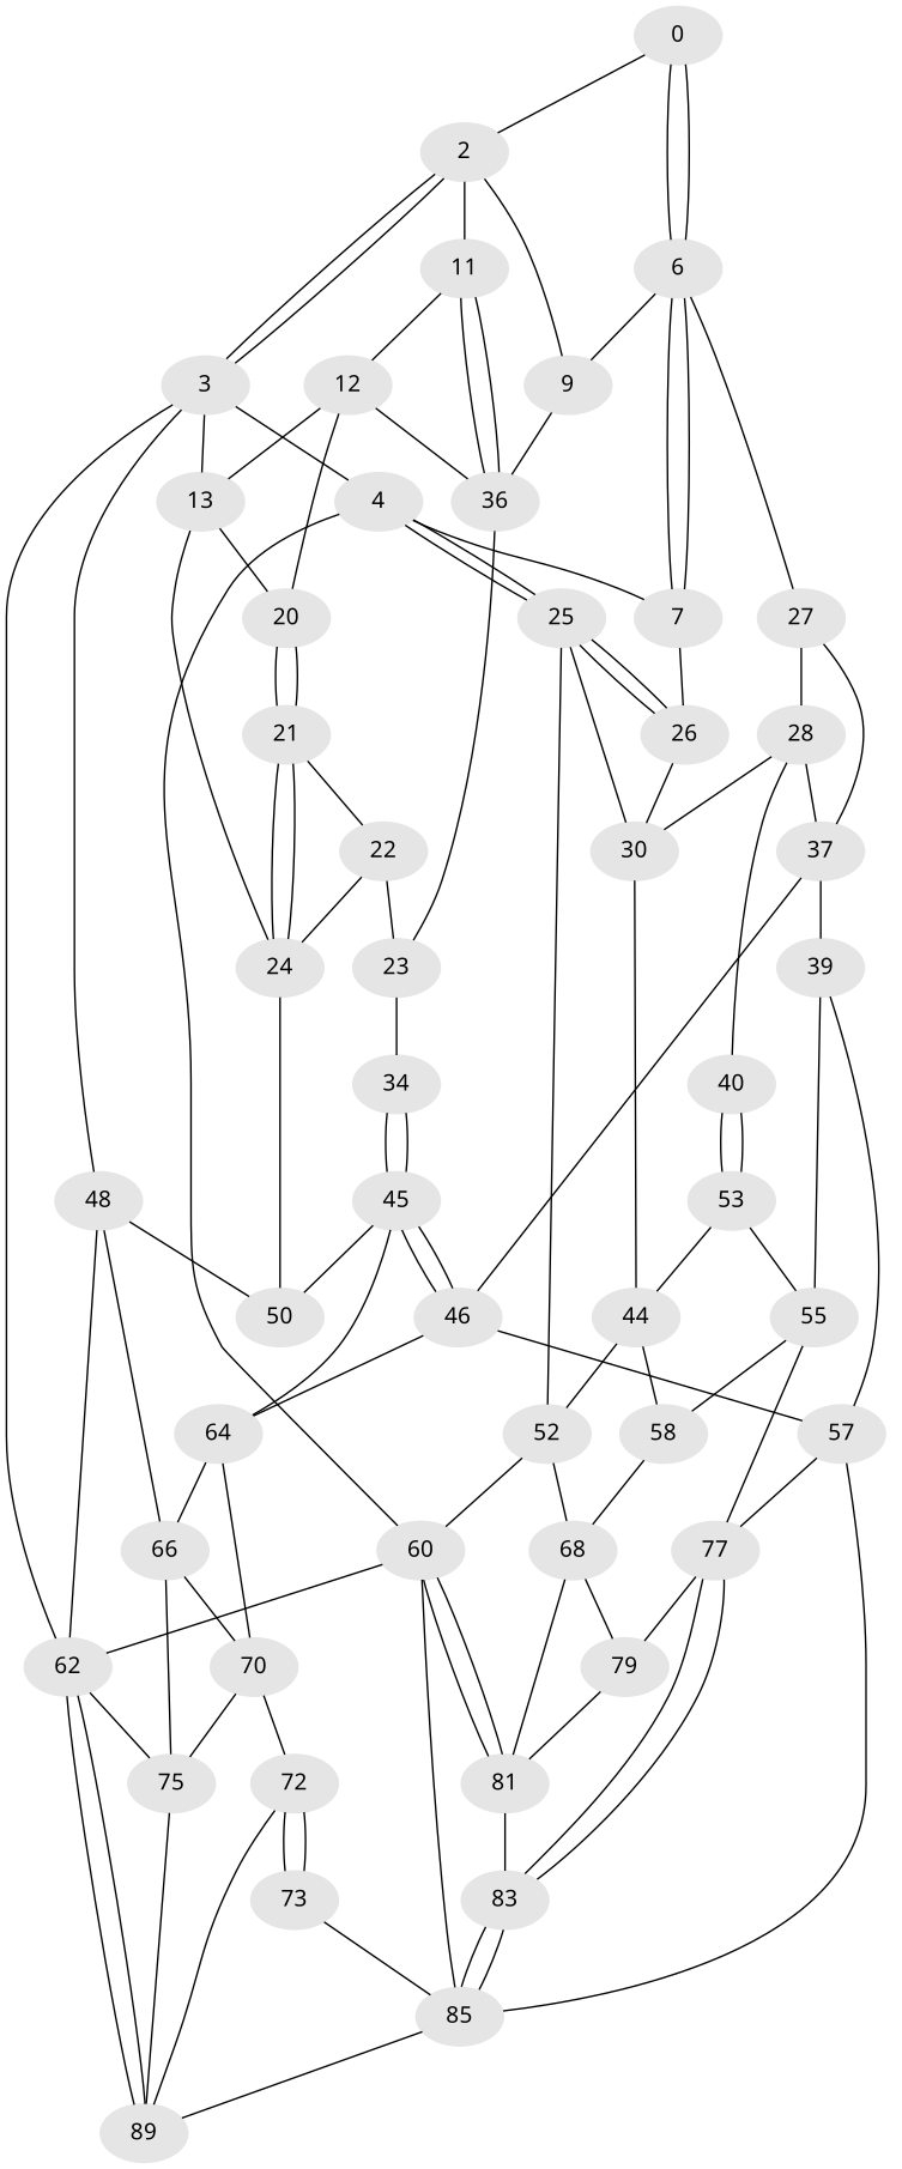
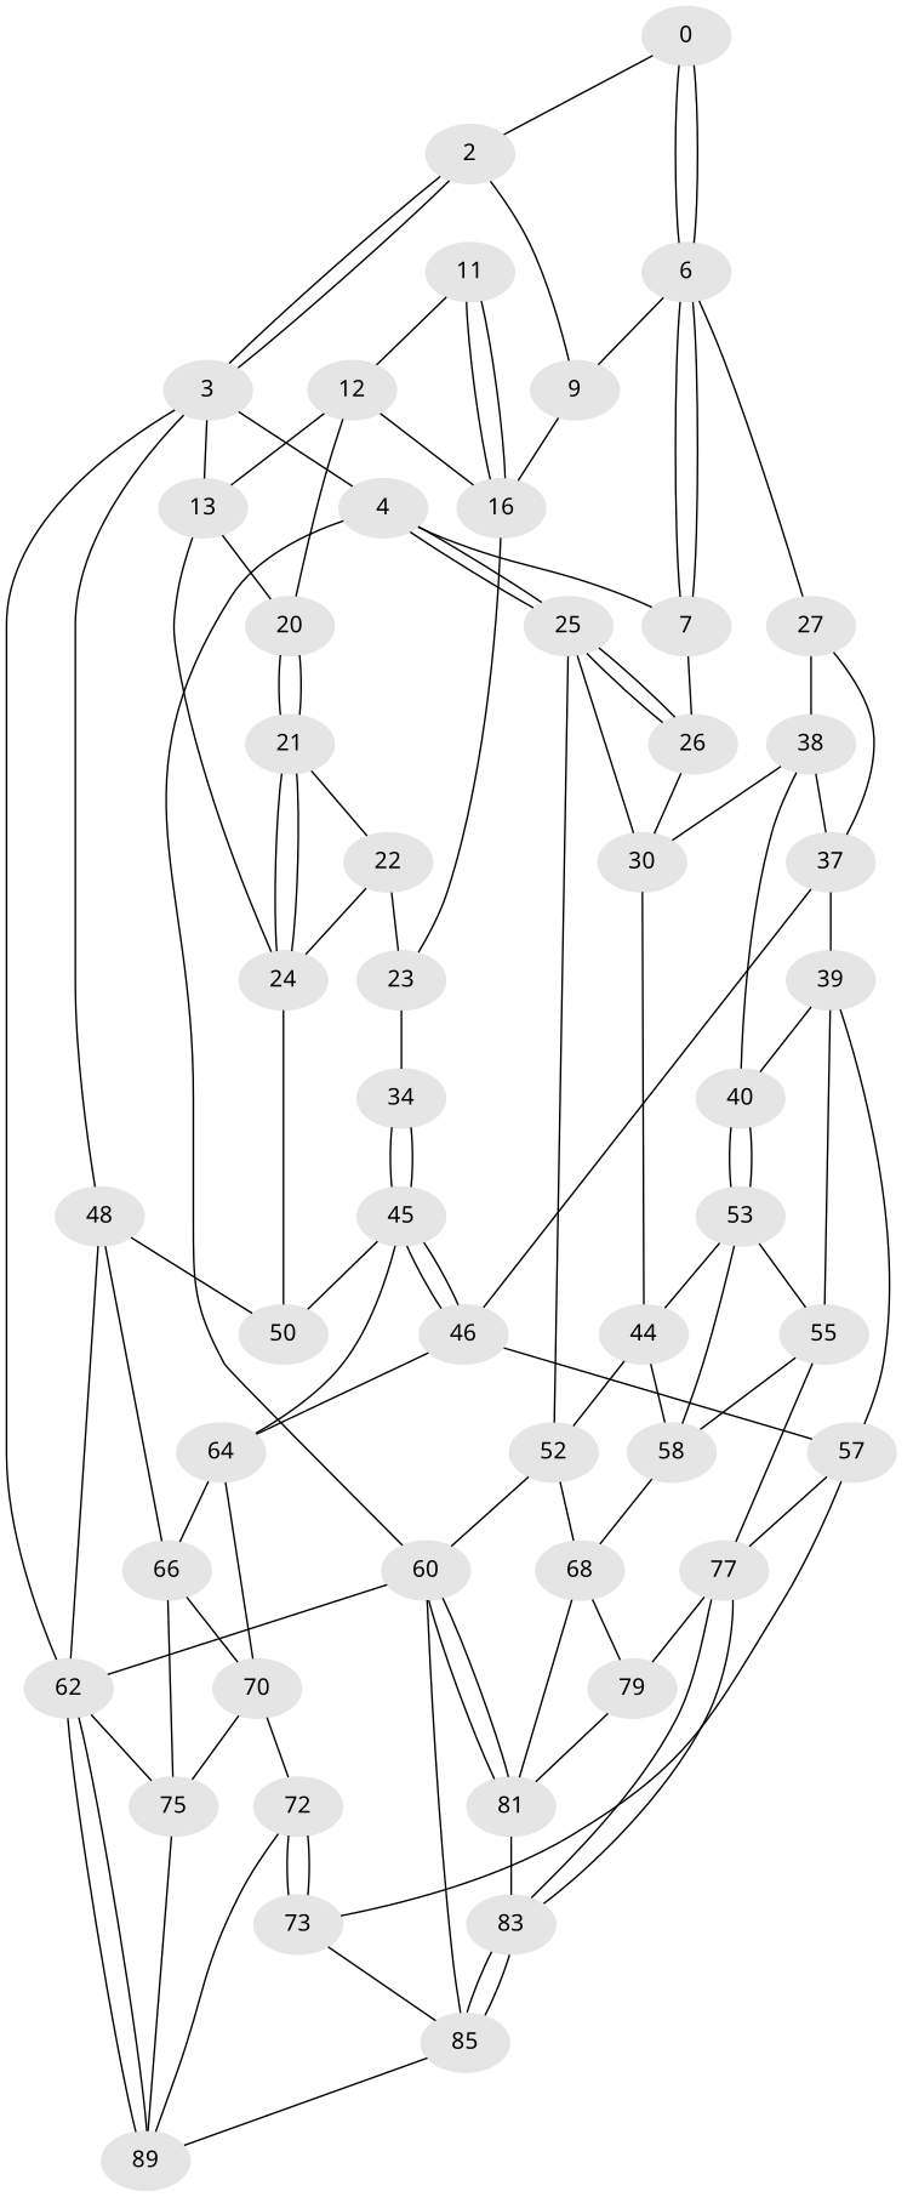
  graph {
    fontname="Noto Sans"
    node [color=gray90 fontname="Noto Sans" style=filled]
    edge [fontname="Noto Sans"]
    n1 [label=0]
    2 [super="+8"]
    6 [super="+10"]
    3 [super="+15"]
    9 [super="+18"]
    11
    7
    27 [super="+36"]
    4 [super="+5"]
    13 [super="+14"]
    48 [super="+49"]
    62 [super="+63"]
-   16 [super="+17" label=36]
+   16 [super="+17"]
    12 [super="+19"]
    25 [super="+42"]
    60 [super="+61"]
    20
    24 [super="+31"]
    50
    66 [super="+76"]
    75 [super="+88"]
    89 [super="+90"]
    26
    30 [super="+41"]
    52 [super="+59"]
    81 [super="+82"]
    85 [super="+87"]
-   28 [super="+29"]
+   28 [super="+29" label=38]
    37 [super="+38"]
    23 [super="+33"]
    21
    34
    22 [super="+32"]
    45 [super="+51"]
    44 [super="+53"]
    68 [super="+80"]
    40
    39 [super="+54"]
    46 [super="+47"]
    n40 [label=53 super="+56"]
    58 [super="+67"]
    64 [super="+65"]
    55 [super="+69"]
    57 [super="+74"]
    77 [super="+78"]
    73 [super="+84"]
    70 [super="+71"]
    79
    83
    72 [super="+86"]
    n1 -- 2
    n1 -- 6
    n1 -- 6
    2 -- 3
    2 -- 3
    2 -- 9
-   2 -- 11
    6 -- 9
    6 -- 7
    6 -- 7
    6 -- 27
    3 -- 4
    3 -- 13
    3 -- 48
    3 -- 62
    9 -- 16
    11 -- 16
    11 -- 16
    11 -- 12
    7 -- 26
    27 -- 28
    27 -- 37
    4 -- 7
    4 -- 25
    4 -- 25
    4 -- 60
    13 -- 20
    13 -- 24
    48 -- 62
    48 -- 50
    48 -- 66
    62 -- 75
    62 -- 89
    62 -- 89
    16 -- 23
    12 -- 13
    12 -- 16
    12 -- 20
    25 -- 26
    25 -- 26
    25 -- 30
    25 -- 52
    60 -- 62
    60 -- 81
    60 -- 81
    60 -- 85
    20 -- 21
    20 -- 21
    24 -- 50
    66 -- 75
    66 -- 70
    75 -- 89
    26 -- 30
    30 -- 44
    52 -- 60
    52 -- 68
    81 -- 83
    85 -- 89
    28 -- 30
    28 -- 37
    28 -- 40
    37 -- 39
    37 -- 46
    23 -- 34
    21 -- 24
    21 -- 24
    21 -- 22
    34 -- 45
    34 -- 45
    22 -- 24
    22 -- 23 [weight=2]
    45 -- 50
    45 -- 46
    45 -- 46
    45 -- 64
    44 -- 52
    44 -- 58
    68 -- 81
    68 -- 79
    40 -- n40
    40 -- n40
+   39 -- 40
    39 -- 55
    39 -- 57
    46 -- 64
    46 -- 57
    n40 -- 44
+   n40 -- 58
    n40 -- 55
    58 -- 68
    64 -- 66
    64 -- 70
    55 -- 58
    55 -- 77
    57 -- 77
-   57 -- 85
+   57 -- 73
    77 -- 79
    77 -- 83
    77 -- 83
    73 -- 85
    70 -- 75
    70 -- 72
    79 -- 81
    83 -- 85
    83 -- 85
    72 -- 89
    72 -- 73 [weight=2]
    72 -- 73
  }
